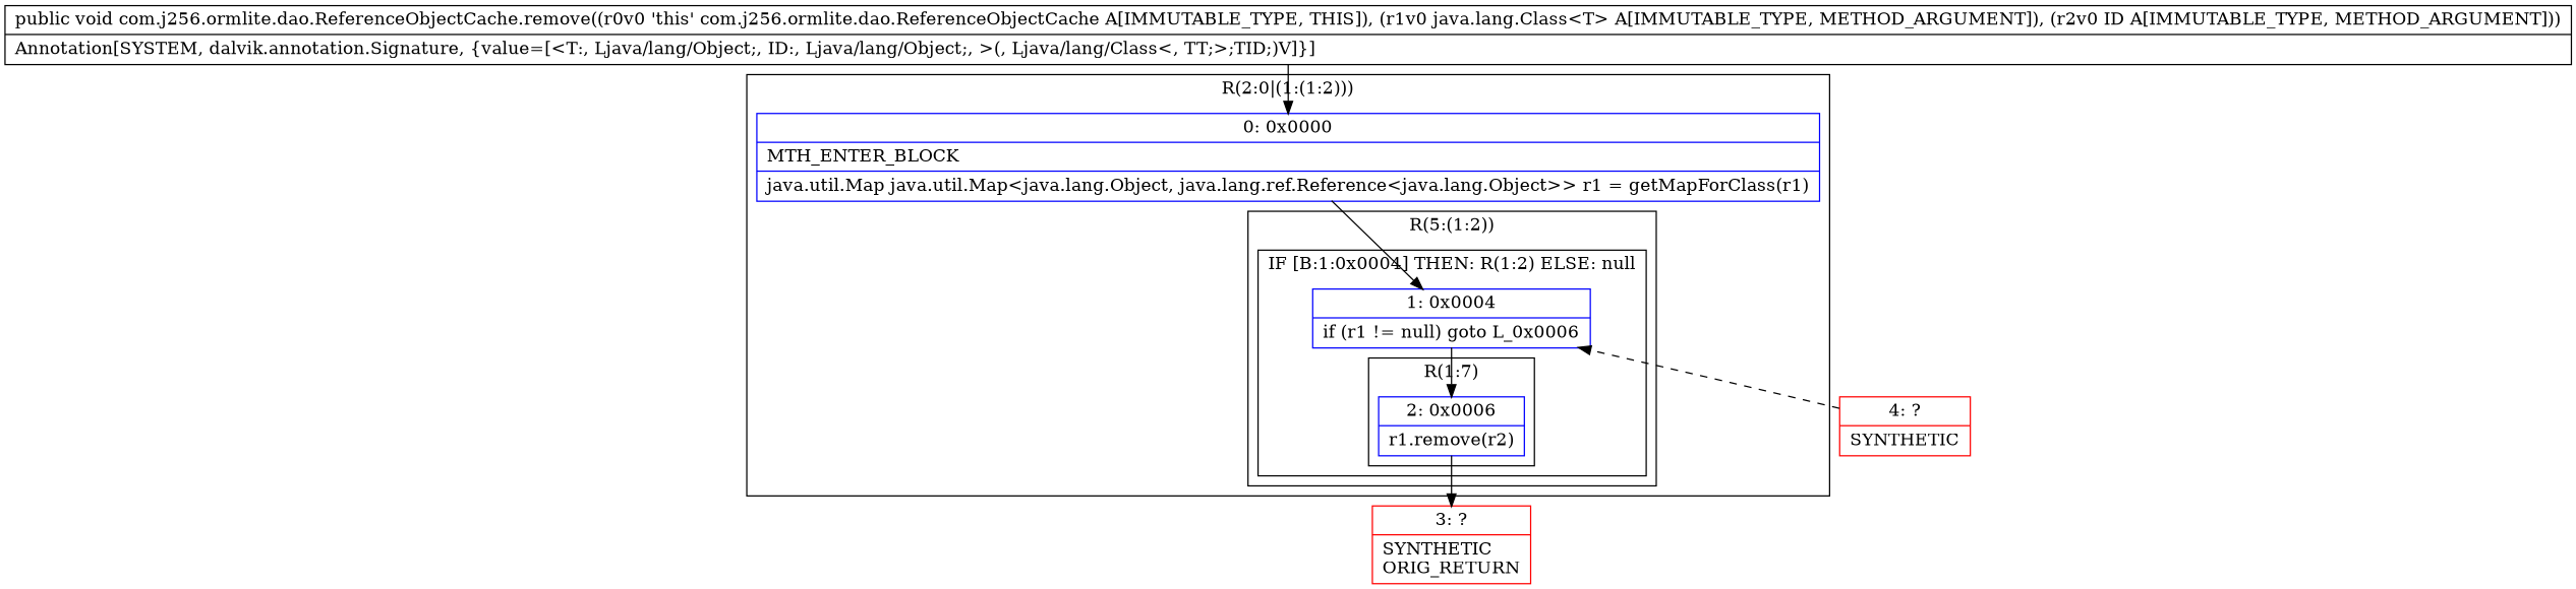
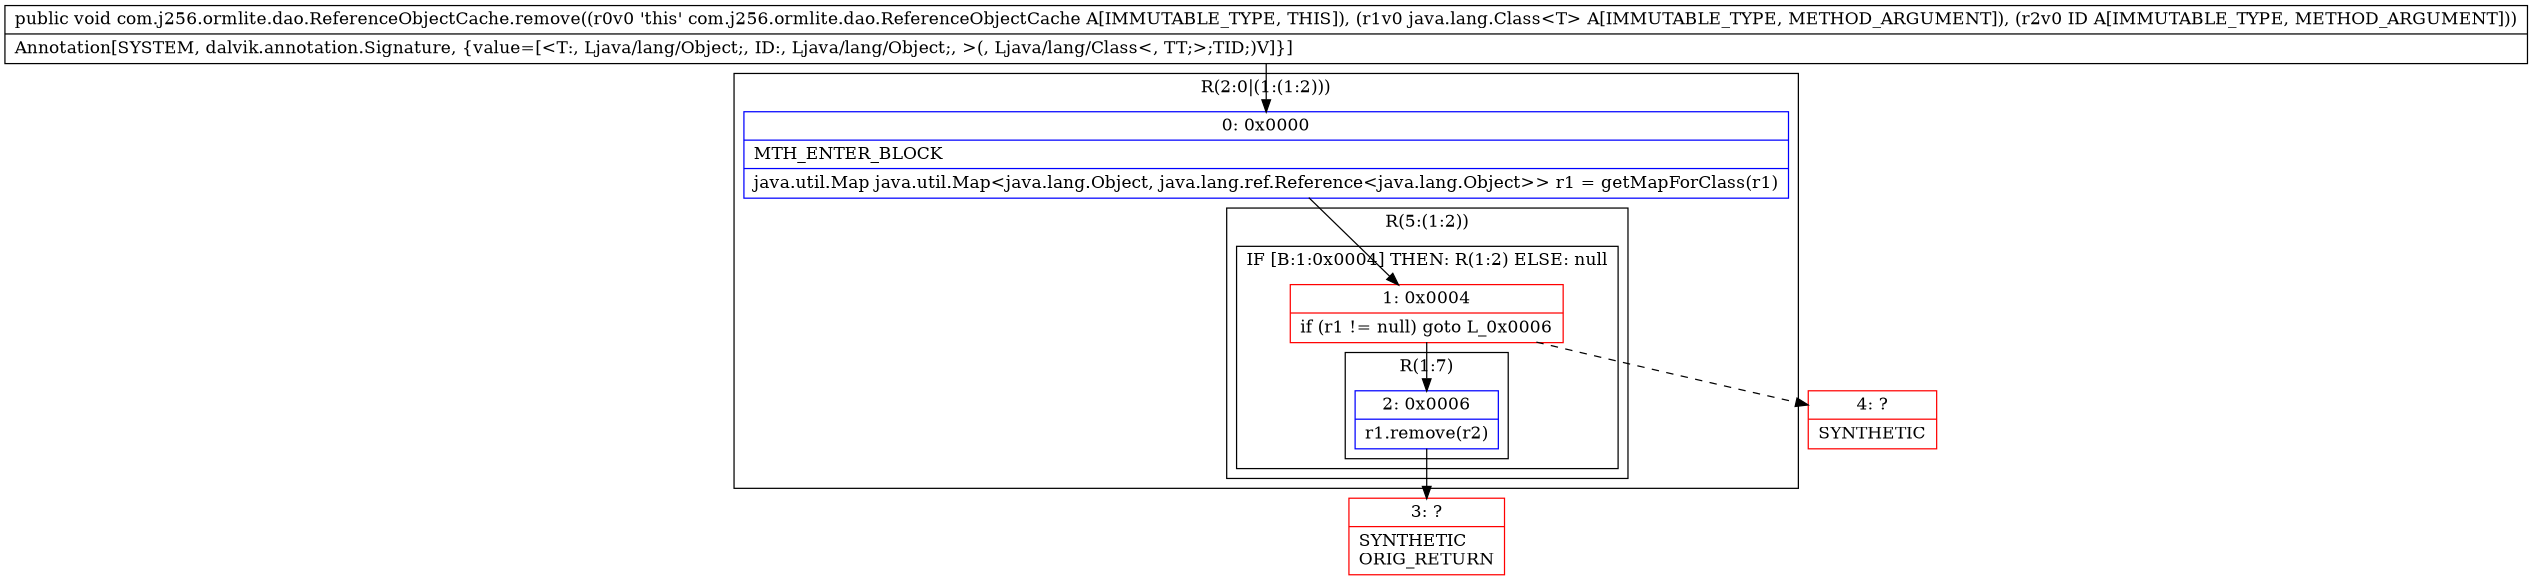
  digraph {
    node [color=blue shape=record]
    n1 [label="{2\:\ 0x0006|r1.remove(r2)\l}"]
-   n2 [label="{1\:\ 0x0004|if (r1 != null) goto L_0x0006\l}"]
+   n2 [color=red label="{1\:\ 0x0004|if (r1 != null) goto L_0x0006\l}"]
    n3 [label="{0\:\ 0x0000|MTH_ENTER_BLOCK\l|java.util.Map java.util.Map\<java.lang.Object, java.lang.ref.Reference\<java.lang.Object\>\> r1 = getMapForClass(r1)\l}"]
    n4 [color=red label="{3\:\ ?|SYNTHETIC\lORIG_RETURN\l}"]
    n5 [color=red label="{4\:\ ?|SYNTHETIC\l}"]
    n6 [label="{public void com.j256.ormlite.dao.ReferenceObjectCache.remove((r0v0 'this' com.j256.ormlite.dao.ReferenceObjectCache A[IMMUTABLE_TYPE, THIS]), (r1v0 java.lang.Class\<T\> A[IMMUTABLE_TYPE, METHOD_ARGUMENT]), (r2v0 ID A[IMMUTABLE_TYPE, METHOD_ARGUMENT]))  | Annotation[SYSTEM, dalvik.annotation.Signature, \{value=[\<T:, Ljava\/lang\/Object;, ID:, Ljava\/lang\/Object;, \>(, Ljava\/lang\/Class\<, TT;\>;TID;)V]\}]\l}" color=""]
    subgraph cluster_1 {
      label="R(2:0|(1:(1:2)))"
      n3
      subgraph cluster_2 {
        label="R(5:(1:2))"
        subgraph cluster_3 {
          label="IF [B:1:0x0004] THEN: R(1:2) ELSE: null"
          n2
          subgraph cluster_4 {
            label="R(1:7)"
            n1
          }
        }
      }
    }
    n1 -> n4
    n2 -> n1
-   n5 -> n2 [style=dashed]
+   n2 -> n5 [style=dashed]
    n3 -> n2
    n6 -> n3
  }
